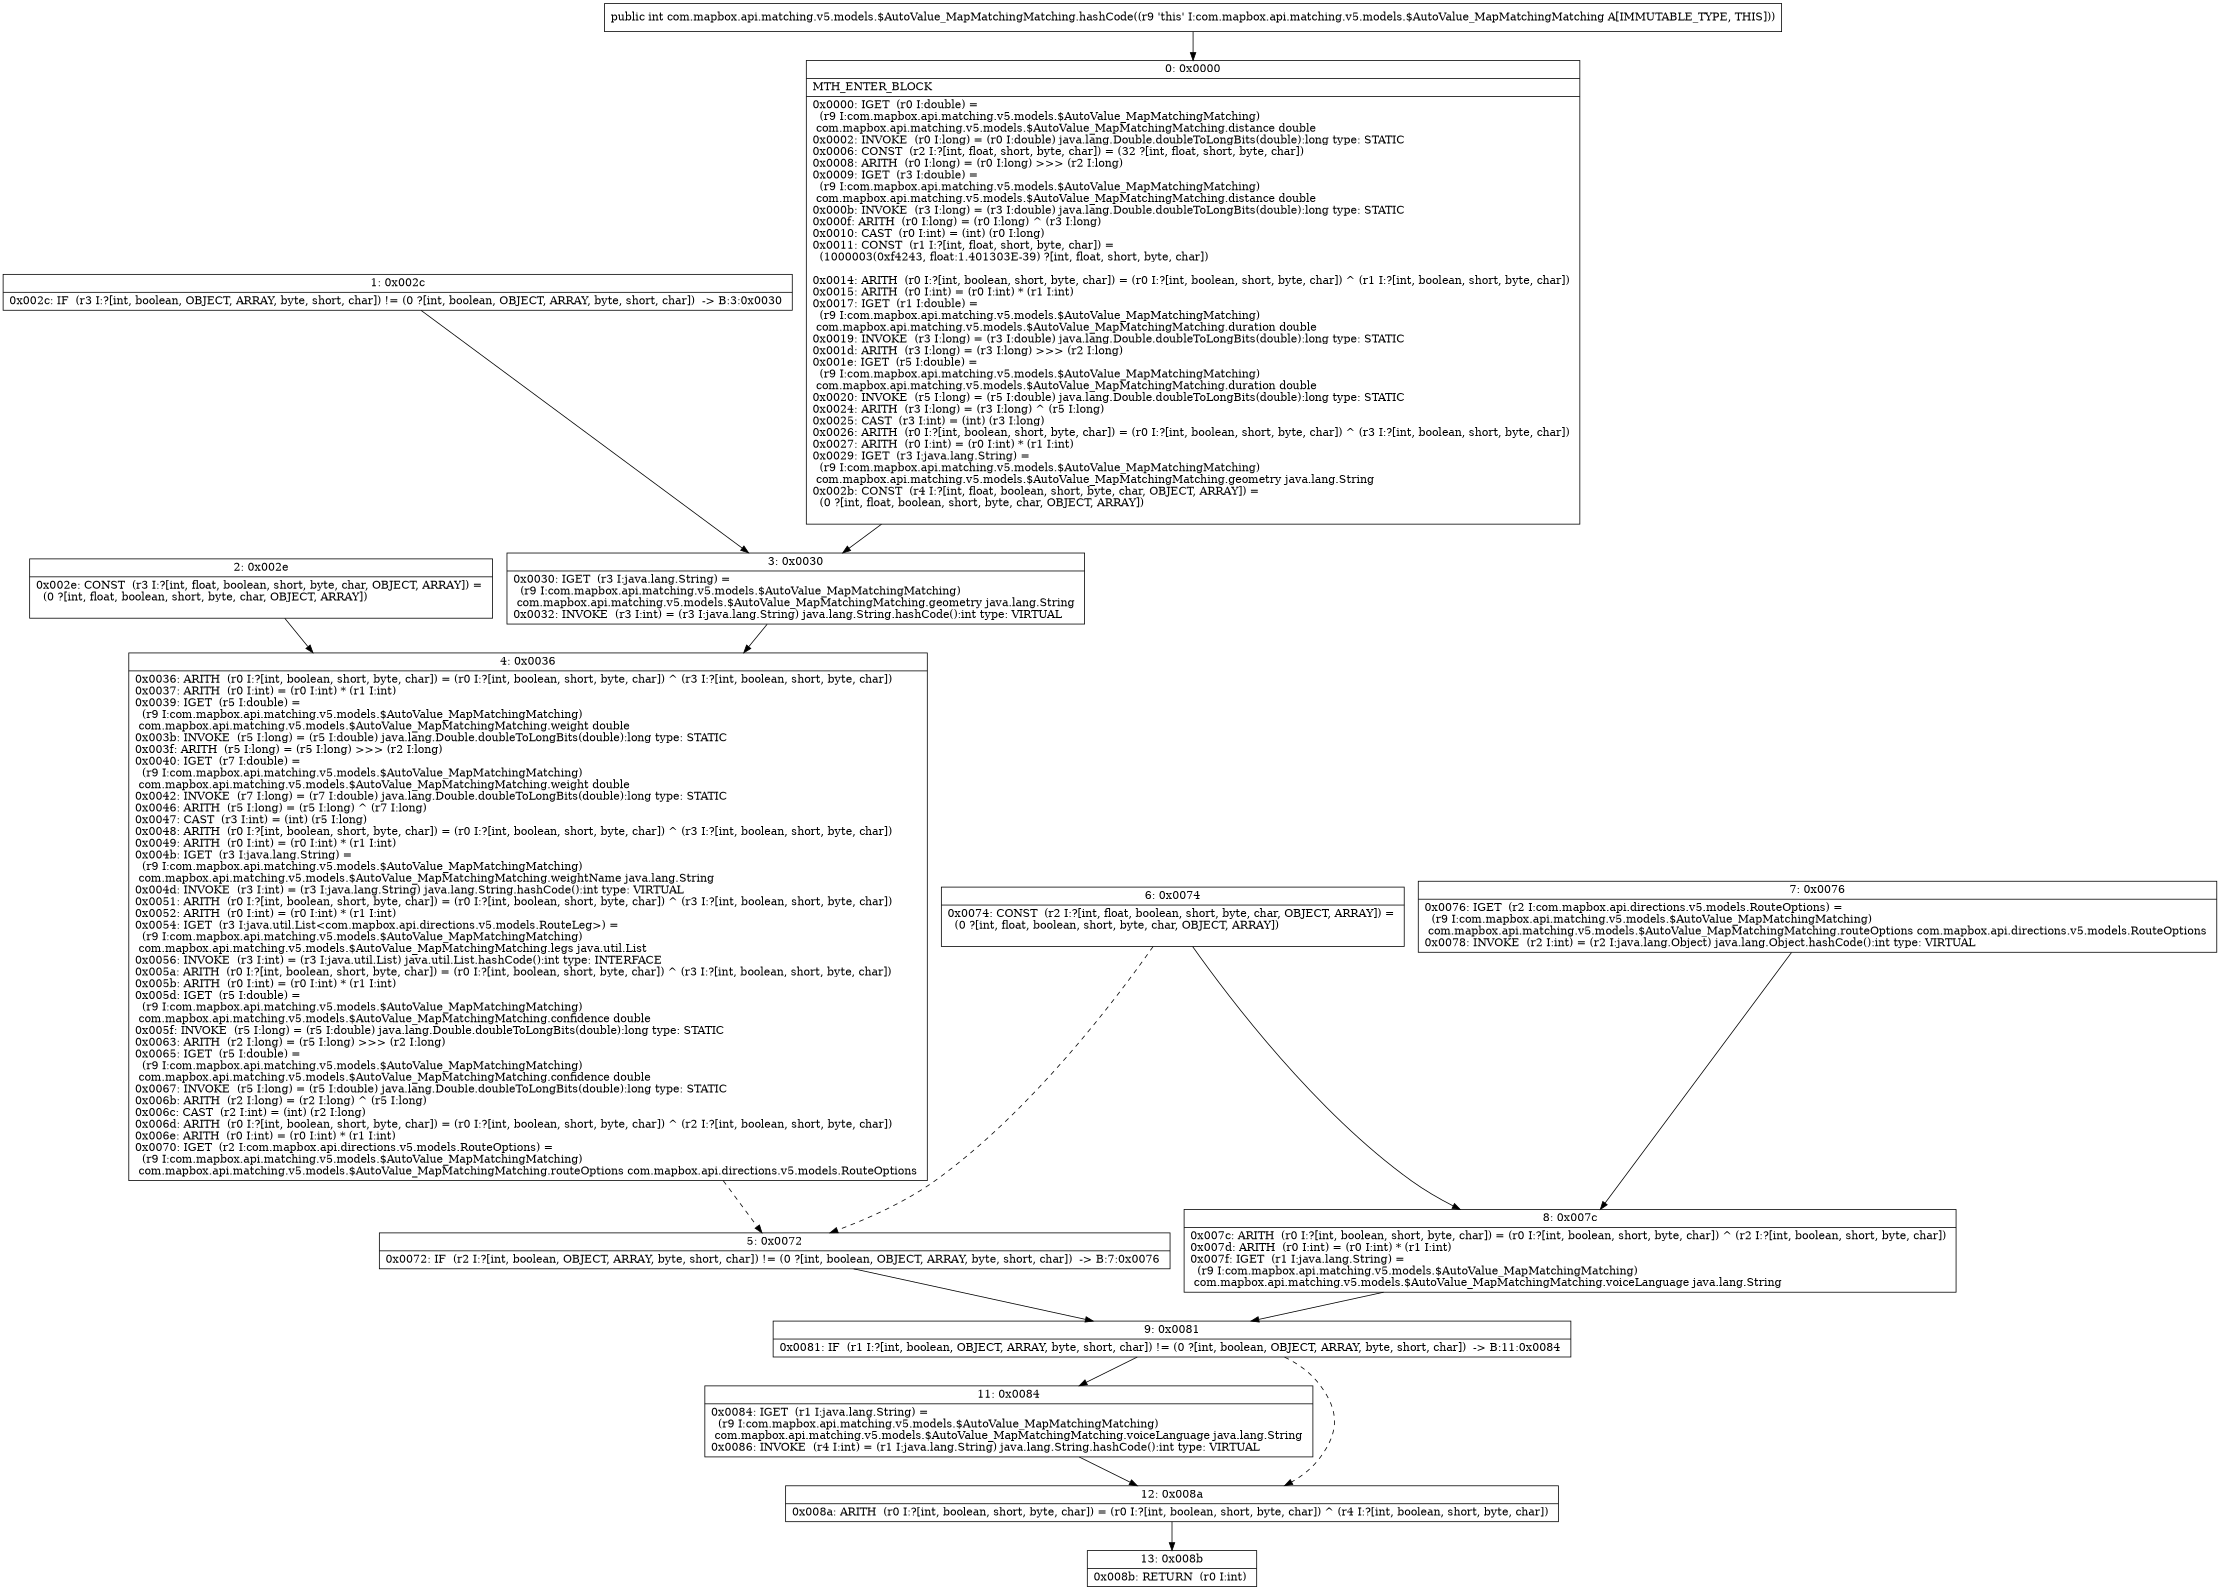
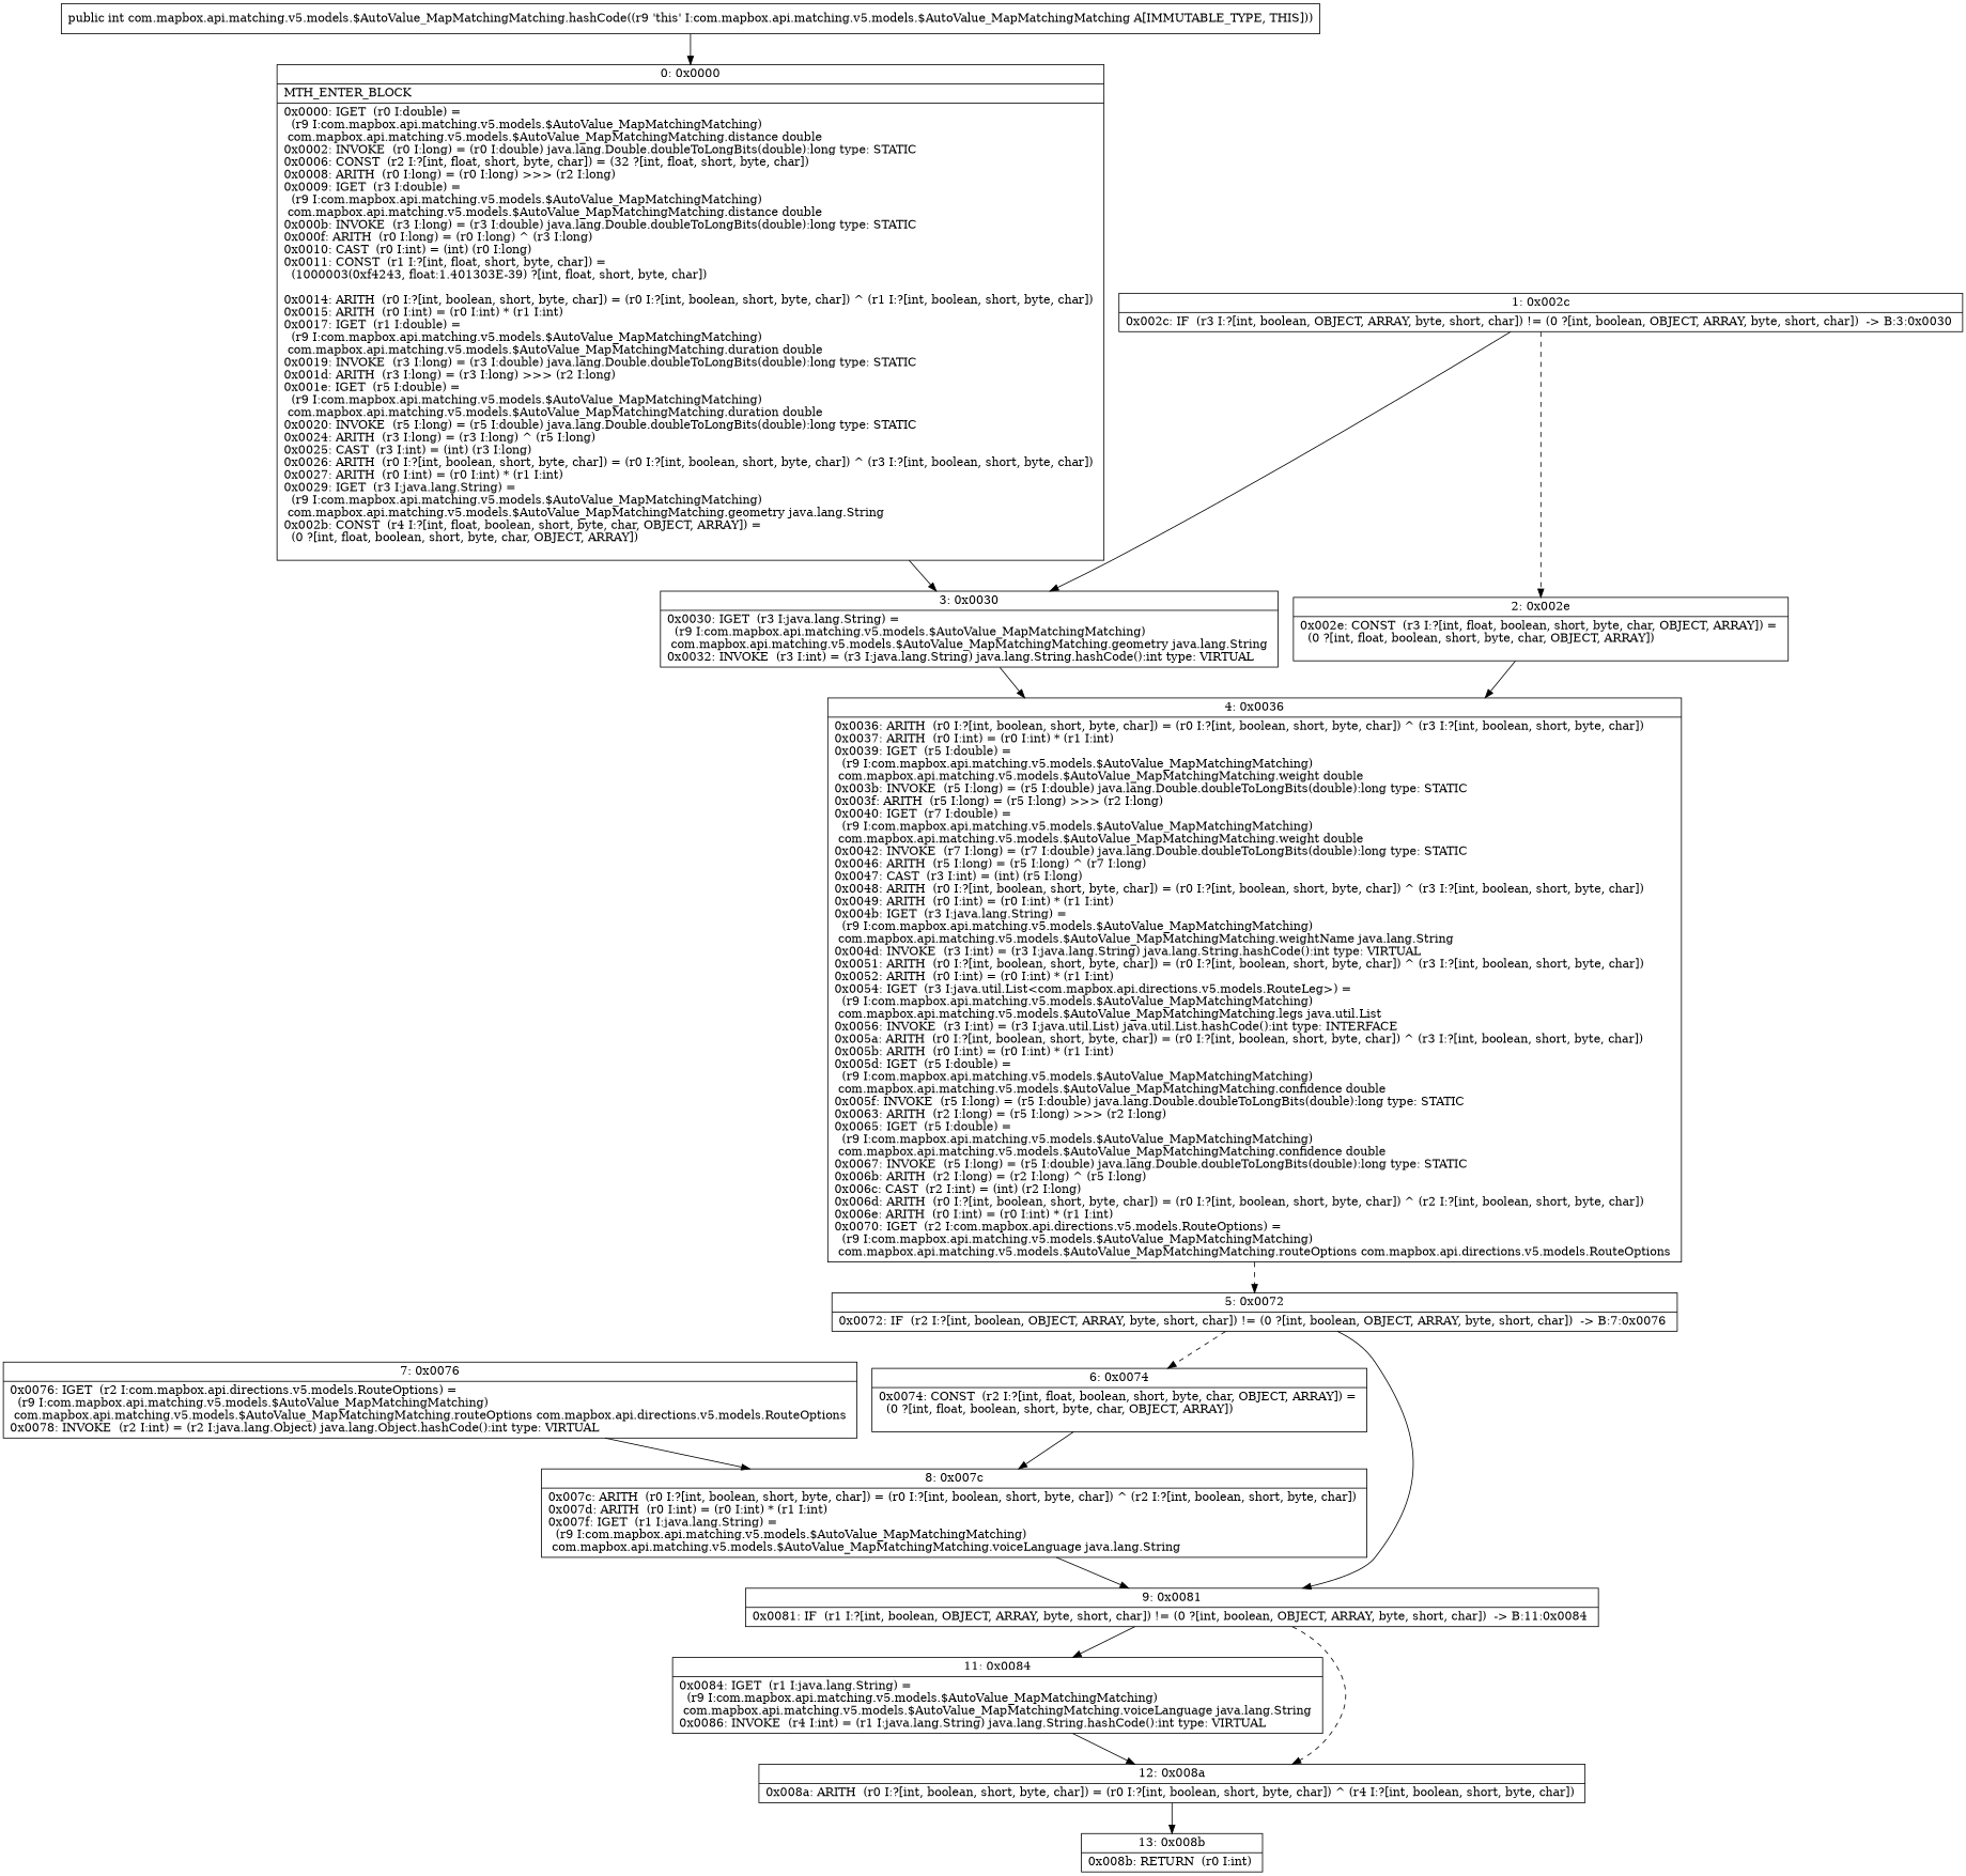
  digraph {
    node [shape=record]
    n1 [label="{0\:\ 0x0000|MTH_ENTER_BLOCK\l|0x0000: IGET  (r0 I:double) = \l  (r9 I:com.mapbox.api.matching.v5.models.$AutoValue_MapMatchingMatching)\l com.mapbox.api.matching.v5.models.$AutoValue_MapMatchingMatching.distance double \l0x0002: INVOKE  (r0 I:long) = (r0 I:double) java.lang.Double.doubleToLongBits(double):long type: STATIC \l0x0006: CONST  (r2 I:?[int, float, short, byte, char]) = (32 ?[int, float, short, byte, char]) \l0x0008: ARITH  (r0 I:long) = (r0 I:long) \>\>\> (r2 I:long) \l0x0009: IGET  (r3 I:double) = \l  (r9 I:com.mapbox.api.matching.v5.models.$AutoValue_MapMatchingMatching)\l com.mapbox.api.matching.v5.models.$AutoValue_MapMatchingMatching.distance double \l0x000b: INVOKE  (r3 I:long) = (r3 I:double) java.lang.Double.doubleToLongBits(double):long type: STATIC \l0x000f: ARITH  (r0 I:long) = (r0 I:long) ^ (r3 I:long) \l0x0010: CAST  (r0 I:int) = (int) (r0 I:long) \l0x0011: CONST  (r1 I:?[int, float, short, byte, char]) = \l  (1000003(0xf4243, float:1.401303E\-39) ?[int, float, short, byte, char])\l \l0x0014: ARITH  (r0 I:?[int, boolean, short, byte, char]) = (r0 I:?[int, boolean, short, byte, char]) ^ (r1 I:?[int, boolean, short, byte, char]) \l0x0015: ARITH  (r0 I:int) = (r0 I:int) * (r1 I:int) \l0x0017: IGET  (r1 I:double) = \l  (r9 I:com.mapbox.api.matching.v5.models.$AutoValue_MapMatchingMatching)\l com.mapbox.api.matching.v5.models.$AutoValue_MapMatchingMatching.duration double \l0x0019: INVOKE  (r3 I:long) = (r3 I:double) java.lang.Double.doubleToLongBits(double):long type: STATIC \l0x001d: ARITH  (r3 I:long) = (r3 I:long) \>\>\> (r2 I:long) \l0x001e: IGET  (r5 I:double) = \l  (r9 I:com.mapbox.api.matching.v5.models.$AutoValue_MapMatchingMatching)\l com.mapbox.api.matching.v5.models.$AutoValue_MapMatchingMatching.duration double \l0x0020: INVOKE  (r5 I:long) = (r5 I:double) java.lang.Double.doubleToLongBits(double):long type: STATIC \l0x0024: ARITH  (r3 I:long) = (r3 I:long) ^ (r5 I:long) \l0x0025: CAST  (r3 I:int) = (int) (r3 I:long) \l0x0026: ARITH  (r0 I:?[int, boolean, short, byte, char]) = (r0 I:?[int, boolean, short, byte, char]) ^ (r3 I:?[int, boolean, short, byte, char]) \l0x0027: ARITH  (r0 I:int) = (r0 I:int) * (r1 I:int) \l0x0029: IGET  (r3 I:java.lang.String) = \l  (r9 I:com.mapbox.api.matching.v5.models.$AutoValue_MapMatchingMatching)\l com.mapbox.api.matching.v5.models.$AutoValue_MapMatchingMatching.geometry java.lang.String \l0x002b: CONST  (r4 I:?[int, float, boolean, short, byte, char, OBJECT, ARRAY]) = \l  (0 ?[int, float, boolean, short, byte, char, OBJECT, ARRAY])\l \l}"]
    n2 [label="{3\:\ 0x0030|0x0030: IGET  (r3 I:java.lang.String) = \l  (r9 I:com.mapbox.api.matching.v5.models.$AutoValue_MapMatchingMatching)\l com.mapbox.api.matching.v5.models.$AutoValue_MapMatchingMatching.geometry java.lang.String \l0x0032: INVOKE  (r3 I:int) = (r3 I:java.lang.String) java.lang.String.hashCode():int type: VIRTUAL \l}"]
    n3 [label="{1\:\ 0x002c|0x002c: IF  (r3 I:?[int, boolean, OBJECT, ARRAY, byte, short, char]) != (0 ?[int, boolean, OBJECT, ARRAY, byte, short, char])  \-\> B:3:0x0030 \l}"]
    n4 [label="{2\:\ 0x002e|0x002e: CONST  (r3 I:?[int, float, boolean, short, byte, char, OBJECT, ARRAY]) = \l  (0 ?[int, float, boolean, short, byte, char, OBJECT, ARRAY])\l \l}"]
    n5 [label="{4\:\ 0x0036|0x0036: ARITH  (r0 I:?[int, boolean, short, byte, char]) = (r0 I:?[int, boolean, short, byte, char]) ^ (r3 I:?[int, boolean, short, byte, char]) \l0x0037: ARITH  (r0 I:int) = (r0 I:int) * (r1 I:int) \l0x0039: IGET  (r5 I:double) = \l  (r9 I:com.mapbox.api.matching.v5.models.$AutoValue_MapMatchingMatching)\l com.mapbox.api.matching.v5.models.$AutoValue_MapMatchingMatching.weight double \l0x003b: INVOKE  (r5 I:long) = (r5 I:double) java.lang.Double.doubleToLongBits(double):long type: STATIC \l0x003f: ARITH  (r5 I:long) = (r5 I:long) \>\>\> (r2 I:long) \l0x0040: IGET  (r7 I:double) = \l  (r9 I:com.mapbox.api.matching.v5.models.$AutoValue_MapMatchingMatching)\l com.mapbox.api.matching.v5.models.$AutoValue_MapMatchingMatching.weight double \l0x0042: INVOKE  (r7 I:long) = (r7 I:double) java.lang.Double.doubleToLongBits(double):long type: STATIC \l0x0046: ARITH  (r5 I:long) = (r5 I:long) ^ (r7 I:long) \l0x0047: CAST  (r3 I:int) = (int) (r5 I:long) \l0x0048: ARITH  (r0 I:?[int, boolean, short, byte, char]) = (r0 I:?[int, boolean, short, byte, char]) ^ (r3 I:?[int, boolean, short, byte, char]) \l0x0049: ARITH  (r0 I:int) = (r0 I:int) * (r1 I:int) \l0x004b: IGET  (r3 I:java.lang.String) = \l  (r9 I:com.mapbox.api.matching.v5.models.$AutoValue_MapMatchingMatching)\l com.mapbox.api.matching.v5.models.$AutoValue_MapMatchingMatching.weightName java.lang.String \l0x004d: INVOKE  (r3 I:int) = (r3 I:java.lang.String) java.lang.String.hashCode():int type: VIRTUAL \l0x0051: ARITH  (r0 I:?[int, boolean, short, byte, char]) = (r0 I:?[int, boolean, short, byte, char]) ^ (r3 I:?[int, boolean, short, byte, char]) \l0x0052: ARITH  (r0 I:int) = (r0 I:int) * (r1 I:int) \l0x0054: IGET  (r3 I:java.util.List\<com.mapbox.api.directions.v5.models.RouteLeg\>) = \l  (r9 I:com.mapbox.api.matching.v5.models.$AutoValue_MapMatchingMatching)\l com.mapbox.api.matching.v5.models.$AutoValue_MapMatchingMatching.legs java.util.List \l0x0056: INVOKE  (r3 I:int) = (r3 I:java.util.List) java.util.List.hashCode():int type: INTERFACE \l0x005a: ARITH  (r0 I:?[int, boolean, short, byte, char]) = (r0 I:?[int, boolean, short, byte, char]) ^ (r3 I:?[int, boolean, short, byte, char]) \l0x005b: ARITH  (r0 I:int) = (r0 I:int) * (r1 I:int) \l0x005d: IGET  (r5 I:double) = \l  (r9 I:com.mapbox.api.matching.v5.models.$AutoValue_MapMatchingMatching)\l com.mapbox.api.matching.v5.models.$AutoValue_MapMatchingMatching.confidence double \l0x005f: INVOKE  (r5 I:long) = (r5 I:double) java.lang.Double.doubleToLongBits(double):long type: STATIC \l0x0063: ARITH  (r2 I:long) = (r5 I:long) \>\>\> (r2 I:long) \l0x0065: IGET  (r5 I:double) = \l  (r9 I:com.mapbox.api.matching.v5.models.$AutoValue_MapMatchingMatching)\l com.mapbox.api.matching.v5.models.$AutoValue_MapMatchingMatching.confidence double \l0x0067: INVOKE  (r5 I:long) = (r5 I:double) java.lang.Double.doubleToLongBits(double):long type: STATIC \l0x006b: ARITH  (r2 I:long) = (r2 I:long) ^ (r5 I:long) \l0x006c: CAST  (r2 I:int) = (int) (r2 I:long) \l0x006d: ARITH  (r0 I:?[int, boolean, short, byte, char]) = (r0 I:?[int, boolean, short, byte, char]) ^ (r2 I:?[int, boolean, short, byte, char]) \l0x006e: ARITH  (r0 I:int) = (r0 I:int) * (r1 I:int) \l0x0070: IGET  (r2 I:com.mapbox.api.directions.v5.models.RouteOptions) = \l  (r9 I:com.mapbox.api.matching.v5.models.$AutoValue_MapMatchingMatching)\l com.mapbox.api.matching.v5.models.$AutoValue_MapMatchingMatching.routeOptions com.mapbox.api.directions.v5.models.RouteOptions \l}"]
    n6 [label="{5\:\ 0x0072|0x0072: IF  (r2 I:?[int, boolean, OBJECT, ARRAY, byte, short, char]) != (0 ?[int, boolean, OBJECT, ARRAY, byte, short, char])  \-\> B:7:0x0076 \l}"]
    n7 [label="{6\:\ 0x0074|0x0074: CONST  (r2 I:?[int, float, boolean, short, byte, char, OBJECT, ARRAY]) = \l  (0 ?[int, float, boolean, short, byte, char, OBJECT, ARRAY])\l \l}"]
    n8 [label="{9\:\ 0x0081|0x0081: IF  (r1 I:?[int, boolean, OBJECT, ARRAY, byte, short, char]) != (0 ?[int, boolean, OBJECT, ARRAY, byte, short, char])  \-\> B:11:0x0084 \l}"]
    n9 [label="{8\:\ 0x007c|0x007c: ARITH  (r0 I:?[int, boolean, short, byte, char]) = (r0 I:?[int, boolean, short, byte, char]) ^ (r2 I:?[int, boolean, short, byte, char]) \l0x007d: ARITH  (r0 I:int) = (r0 I:int) * (r1 I:int) \l0x007f: IGET  (r1 I:java.lang.String) = \l  (r9 I:com.mapbox.api.matching.v5.models.$AutoValue_MapMatchingMatching)\l com.mapbox.api.matching.v5.models.$AutoValue_MapMatchingMatching.voiceLanguage java.lang.String \l}"]
    n10 [label="{7\:\ 0x0076|0x0076: IGET  (r2 I:com.mapbox.api.directions.v5.models.RouteOptions) = \l  (r9 I:com.mapbox.api.matching.v5.models.$AutoValue_MapMatchingMatching)\l com.mapbox.api.matching.v5.models.$AutoValue_MapMatchingMatching.routeOptions com.mapbox.api.directions.v5.models.RouteOptions \l0x0078: INVOKE  (r2 I:int) = (r2 I:java.lang.Object) java.lang.Object.hashCode():int type: VIRTUAL \l}"]
    n11 [label="{11\:\ 0x0084|0x0084: IGET  (r1 I:java.lang.String) = \l  (r9 I:com.mapbox.api.matching.v5.models.$AutoValue_MapMatchingMatching)\l com.mapbox.api.matching.v5.models.$AutoValue_MapMatchingMatching.voiceLanguage java.lang.String \l0x0086: INVOKE  (r4 I:int) = (r1 I:java.lang.String) java.lang.String.hashCode():int type: VIRTUAL \l}"]
    n12 [label="{12\:\ 0x008a|0x008a: ARITH  (r0 I:?[int, boolean, short, byte, char]) = (r0 I:?[int, boolean, short, byte, char]) ^ (r4 I:?[int, boolean, short, byte, char]) \l}"]
    n13 [label="{13\:\ 0x008b|0x008b: RETURN  (r0 I:int) \l}"]
    n14 [label="{public int com.mapbox.api.matching.v5.models.$AutoValue_MapMatchingMatching.hashCode((r9 'this' I:com.mapbox.api.matching.v5.models.$AutoValue_MapMatchingMatching A[IMMUTABLE_TYPE, THIS])) }"]
    n1 -> n2
    n2 -> n5
    n3 -> n2
+   n3 -> n4 [style=dashed]
    n4 -> n5
    n5 -> n6 [style=dashed]
-   n7 -> n6 [style=dashed]
+   n6 -> n7 [style=dashed]
    n6 -> n8
    n7 -> n9
    n8 -> n11
    n8 -> n12 [style=dashed]
    n9 -> n8
    n10 -> n9
    n11 -> n12
    n12 -> n13
    n14 -> n1
  }
